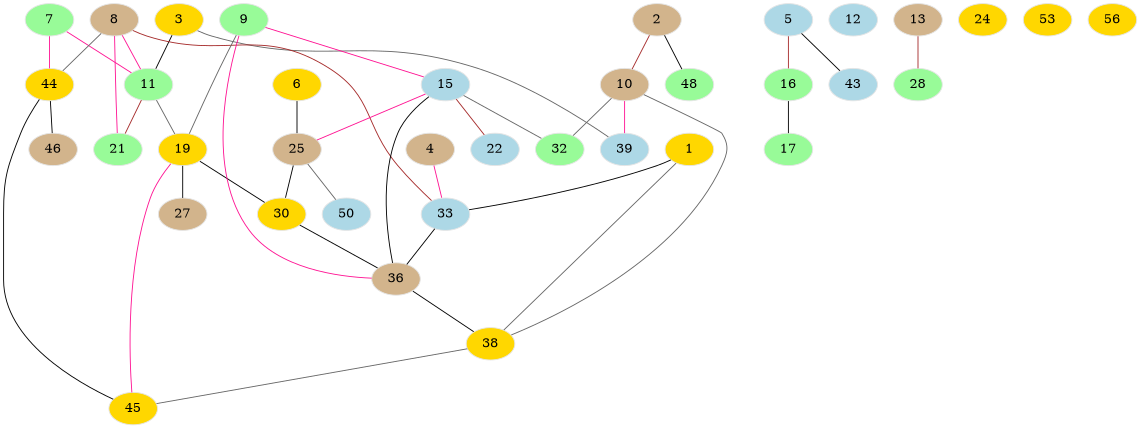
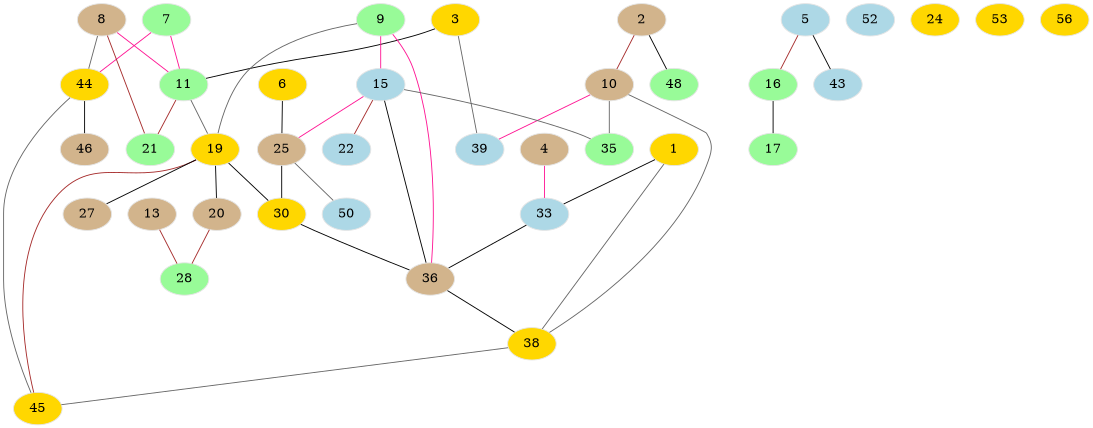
  graph {
    node [color=gray90 fillcolor=gold style=filled]
    edge [color=black]
    1 [super="+52"]
    33 [fillcolor=lightblue]
    38 [super="+58"]
    36 [fillcolor=tan super="+47"]
    45
    2 [fillcolor=tan super="+57"]
    10 [fillcolor=tan super="+18"]
    48 [fillcolor=palegreen]
    5 [fillcolor=lightblue super="+23"]
    16 [fillcolor=palegreen super="+26"]
    43 [fillcolor=lightblue]
    n12 [fillcolor=lightblue label=39 super="+34"]
-   32 [fillcolor=palegreen super="+35"]
+   32 [fillcolor=palegreen super="+35" label=35]
    11 [fillcolor=palegreen super="+39"]
    21 [fillcolor=palegreen super="+31"]
    19 [super="+51"]
    3
    4 [fillcolor=tan]
    17 [fillcolor=palegreen]
    25 [fillcolor=tan super="+55"]
    6
    30
    50 [fillcolor=lightblue]
    7 [fillcolor=palegreen super="+14"]
    44 [super="+54"]
    46 [fillcolor=tan]
    8 [fillcolor=tan]
    9 [fillcolor=palegreen super="+37"]
    15 [fillcolor=lightblue super="+42"]
    22 [fillcolor=lightblue]
+   20 [fillcolor=tan super="+49"]
    27 [fillcolor=tan super="+41"]
-   12 [fillcolor=lightblue super="+40"]
+   12 [fillcolor=lightblue super="+40" label=52]
    13 [fillcolor=tan]
    28 [fillcolor=palegreen]
    24
    53
    56
    1 -- 33
    1 -- 38 [color=gray40]
    33 -- 36
    38 -- 45 [color=gray40]
    36 -- 38
    2 -- 10 [color=brown]
    2 -- 48
    10 -- 38 [color=gray40]
    10 -- n12 [color=deeppink]
    10 -- 32 [color=gray40]
    5 -- 16 [color=brown]
    5 -- 43
    16 -- 17
    11 -- 21 [color=brown]
    11 -- 19 [color=gray40]
-   19 -- 45 [color=deeppink]
+   19 -- 45 [color=brown]
    19 -- 30
+   19 -- 20
    19 -- 27
    3 -- n12 [color=gray40]
    3 -- 11
    4 -- 33 [color=deeppink]
    25 -- 30
    25 -- 50 [color=gray40]
    6 -- 25
    30 -- 36
    7 -- 11 [color=deeppink]
    7 -- 44 [color=deeppink weight=2]
-   44 -- 45
+   44 -- 45 [color=gray40]
    44 -- 46
-   8 -- 33 [color=brown]
    8 -- 11 [color=deeppink]
-   8 -- 21 [color=deeppink]
+   8 -- 21 [color=brown]
    8 -- 44 [color=gray40]
    9 -- 36 [color=deeppink]
    9 -- 19 [color=gray40]
    9 -- 15 [color=deeppink]
    15 -- 36
    15 -- 32 [color=gray40 weight=2]
    15 -- 25 [color=deeppink]
    15 -- 22 [color=brown]
+   20 -- 28 [color=brown]
    13 -- 28 [color=brown]
  }
